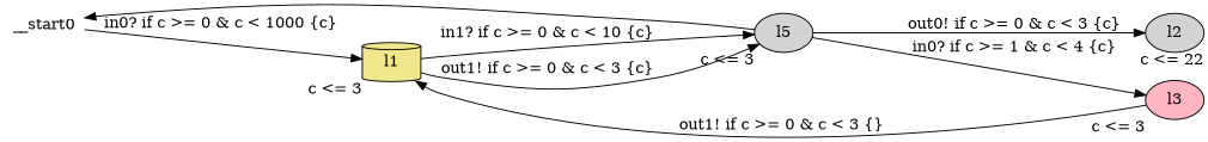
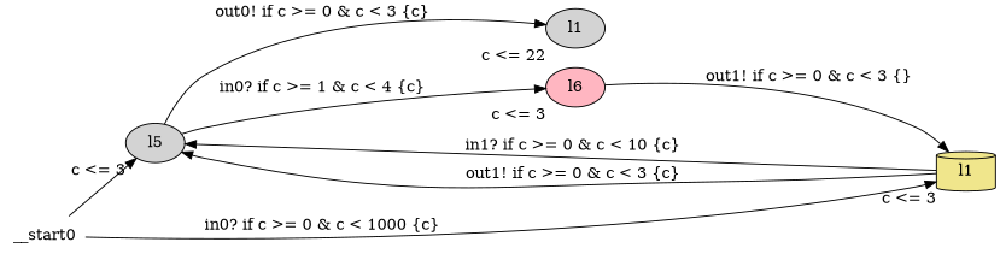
  digraph {
    rankdir=LR
    node [fillcolor=lightgrey shape=ellipse style=filled margin=0 xlabel="c <= 3"]
    __start0 [fillcolor=white shape=none margin="" xlabel=""]
    n2 [label=l5]
    n3 [fillcolor=khaki label=l1 shape=cylinder]
-   n4 [label=l2 xlabel="c <= 22"]
-   n5 [fillcolor=lightpink label=l3]
-   n2 -> __start0
+   n4 [label=l1 xlabel="c <= 22"]
+   n5 [fillcolor=lightpink label=l6]
+   __start0 -> n2
    __start0 -> n3 [label="in0? if c >= 0 & c < 1000 {c} "]
    n2 -> n4 [label="out0! if c >= 0 & c < 3 {c} "]
    n2 -> n5 [label="in0? if c >= 1 & c < 4 {c} "]
    n3 -> n2 [label="in1? if c >= 0 & c < 10 {c} "]
    n3 -> n2 [label="out1! if c >= 0 & c < 3 {c} "]
    n5 -> n3 [label="out1! if c >= 0 & c < 3 {} "]
  }
